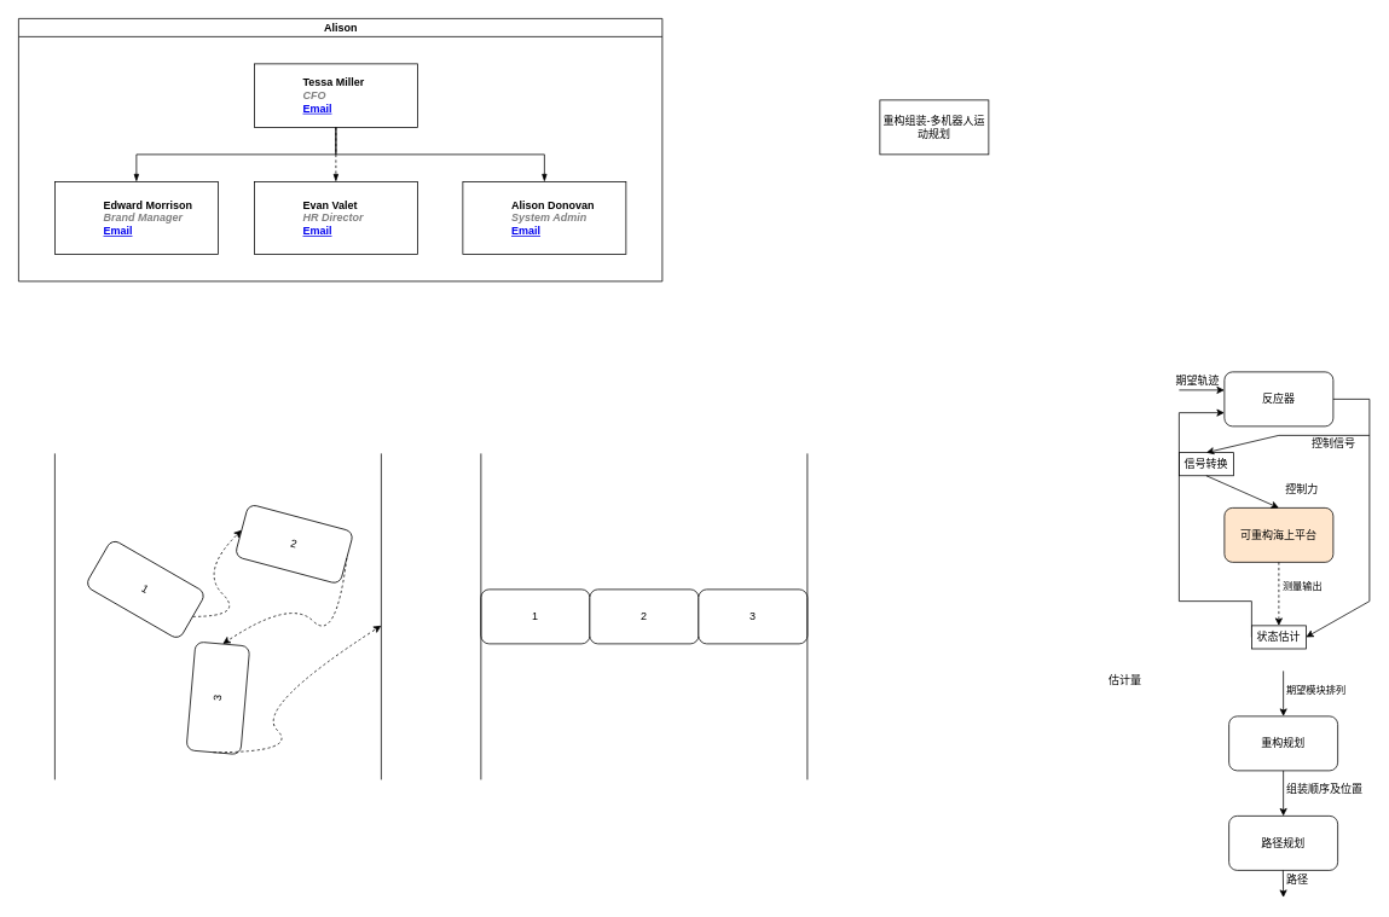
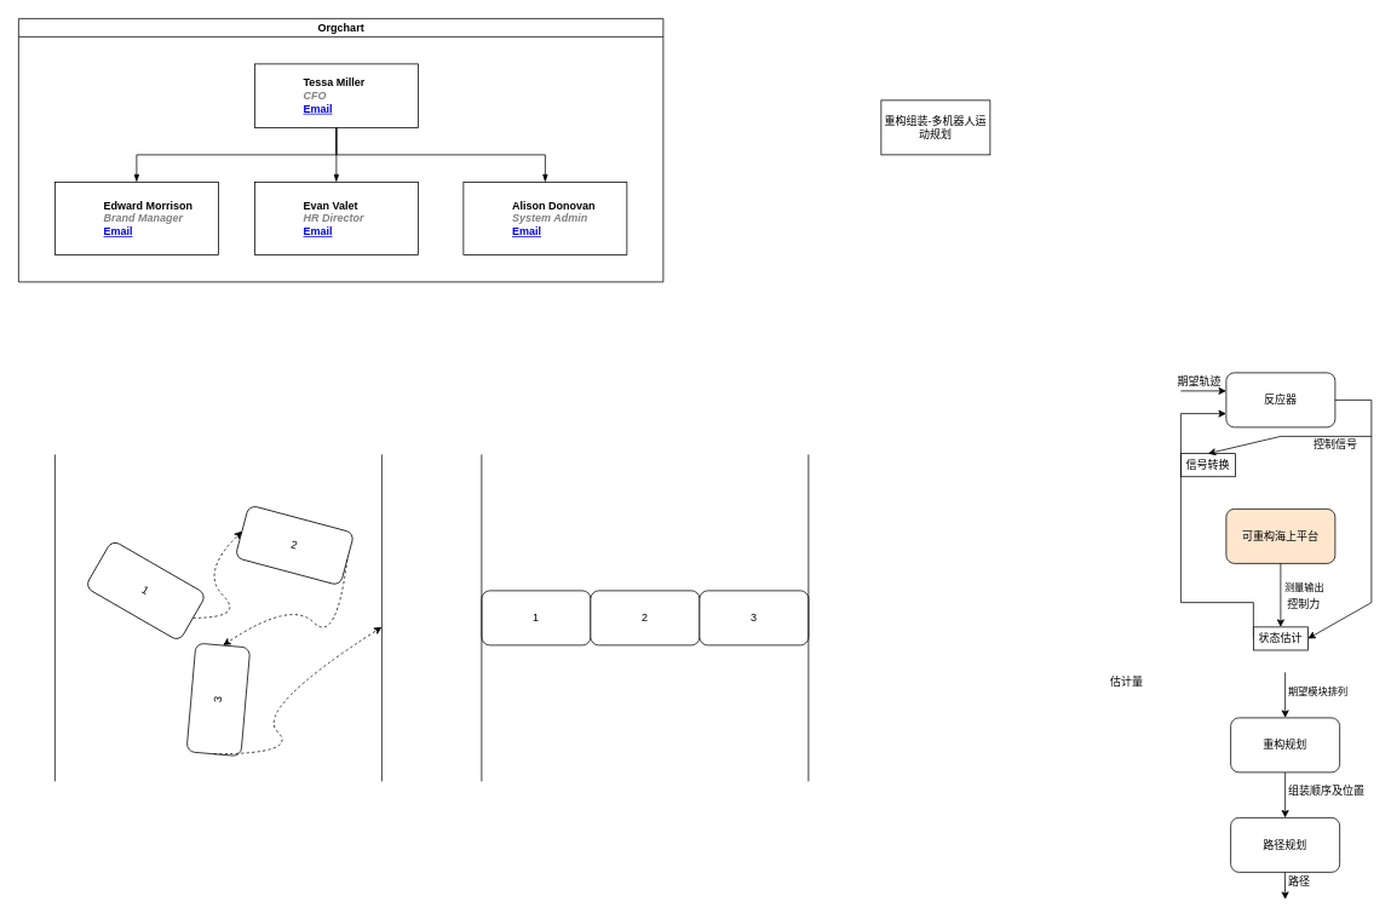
  <mxCell id="0" />
  <mxCell id="1" parent="0" />
- <mxCell id="2" value="Alison" style="swimlane;html=1;startSize=20;horizontal=1;containerType=tree;glass=0;" parent="1" vertex="1"><mxGeometry x="20" y="20" width="710" height="290" as="geometry" /></mxCell>
+ <mxCell id="2" value="Orgchart" style="swimlane;html=1;startSize=20;horizontal=1;containerType=tree;glass=0;" parent="1" vertex="1"><mxGeometry x="20" y="20" width="710" height="290" as="geometry" /></mxCell>
  <mxCell id="3" value="Tessa Miller&lt;br&gt;&lt;i style=&quot;color: gray&quot;&gt;CFO&lt;/i&gt;&lt;br&gt;&lt;a href=&quot;mailto:me@example.com&quot;&gt;Email&lt;/a&gt;" style="label;image=https://cdn3.iconfinder.com/data/icons/user-avatars-1/512/users-3-128.png;whiteSpace=wrap;html=1;rounded=0;glass=0;treeMoving=1;treeFolding=1;" parent="2" vertex="1"><mxGeometry x="260" y="50" width="180" height="70" as="geometry" /></mxCell>
  <mxCell id="4" value="" style="endArrow=blockThin;endFill=1;fontSize=11;edgeStyle=elbowEdgeStyle;elbow=vertical;rounded=0;" parent="2" source="3" target="5" edge="1"><mxGeometry relative="1" as="geometry" /></mxCell>
  <mxCell id="5" value="Edward Morrison&lt;br&gt;&lt;i style=&quot;color: gray&quot;&gt;Brand Manager&lt;/i&gt;&lt;br&gt;&lt;a href=&quot;mailto:me@example.com&quot;&gt;Email&lt;/a&gt;" style="label;image=https://cdn3.iconfinder.com/data/icons/user-avatars-1/512/users-10-3-128.png;whiteSpace=wrap;html=1;rounded=0;glass=0;treeFolding=1;treeMoving=1;" parent="2" vertex="1"><mxGeometry x="40" y="180" width="180" height="80" as="geometry" /></mxCell>
- <mxCell id="6" value="" style="endArrow=blockThin;endFill=1;fontSize=11;edgeStyle=elbowEdgeStyle;elbow=vertical;rounded=0;dashed=1;" parent="2" source="3" target="7" edge="1"><mxGeometry relative="1" as="geometry" /></mxCell>
+ <mxCell id="6" value="" style="endArrow=blockThin;endFill=1;fontSize=11;edgeStyle=elbowEdgeStyle;elbow=vertical;rounded=0;" parent="2" source="3" target="7" edge="1"><mxGeometry relative="1" as="geometry" /></mxCell>
  <mxCell id="7" value="Evan Valet&lt;br&gt;&lt;i style=&quot;color: gray&quot;&gt;HR Director&lt;/i&gt;&lt;br&gt;&lt;a href=&quot;mailto:me@example.com&quot;&gt;Email&lt;/a&gt;" style="label;image=https://cdn3.iconfinder.com/data/icons/user-avatars-1/512/users-9-2-128.png;whiteSpace=wrap;html=1;rounded=0;glass=0;treeFolding=1;treeMoving=1;" parent="2" vertex="1"><mxGeometry x="260" y="180" width="180" height="80" as="geometry" /></mxCell>
  <mxCell id="8" value="" style="endArrow=blockThin;endFill=1;fontSize=11;edgeStyle=elbowEdgeStyle;elbow=vertical;rounded=0;" parent="2" source="3" target="9" edge="1"><mxGeometry relative="1" as="geometry" /></mxCell>
  <mxCell id="9" value="Alison Donovan&lt;br&gt;&lt;i style=&quot;color: gray&quot;&gt;System Admin&lt;/i&gt;&lt;br&gt;&lt;a href=&quot;mailto:me@example.com&quot;&gt;Email&lt;/a&gt;" style="label;image=https://cdn3.iconfinder.com/data/icons/user-avatars-1/512/users-2-128.png;whiteSpace=wrap;html=1;rounded=0;glass=0;" parent="2" vertex="1"><mxGeometry x="490" y="180" width="180" height="80" as="geometry" /></mxCell>
  <mxCell id="10" value="1" style="rounded=1;whiteSpace=wrap;html=1;rotation=30;" parent="1" vertex="1"><mxGeometry x="100" y="620" width="120" height="60" as="geometry" /></mxCell>
  <mxCell id="11" value="2" style="rounded=1;whiteSpace=wrap;html=1;rotation=15;" parent="1" vertex="1"><mxGeometry x="264" y="570" width="120" height="60" as="geometry" /></mxCell>
  <mxCell id="12" value="3" style="rounded=1;whiteSpace=wrap;html=1;rotation=-85;" parent="1" vertex="1"><mxGeometry x="180" y="740" width="120" height="60" as="geometry" /></mxCell>
  <mxCell id="13" value="" style="endArrow=none;html=1;" parent="1" edge="1"><mxGeometry width="50" height="50" relative="1" as="geometry"><mxPoint x="60" y="860" as="sourcePoint" /><mxPoint x="60" y="500" as="targetPoint" /></mxGeometry></mxCell>
  <mxCell id="14" value="" style="endArrow=none;html=1;" parent="1" edge="1"><mxGeometry width="50" height="50" relative="1" as="geometry"><mxPoint x="420" y="860" as="sourcePoint" /><mxPoint x="420" y="500" as="targetPoint" /></mxGeometry></mxCell>
  <mxCell id="15" value="1" style="rounded=1;whiteSpace=wrap;html=1;" parent="1" vertex="1"><mxGeometry x="530" y="650" width="120" height="60" as="geometry" /></mxCell>
  <mxCell id="16" value="2" style="rounded=1;whiteSpace=wrap;html=1;" parent="1" vertex="1"><mxGeometry x="650" y="650" width="120" height="60" as="geometry" /></mxCell>
  <mxCell id="17" value="3" style="rounded=1;whiteSpace=wrap;html=1;" parent="1" vertex="1"><mxGeometry x="770" y="650" width="120" height="60" as="geometry" /></mxCell>
  <mxCell id="18" value="" style="endArrow=none;html=1;" parent="1" edge="1"><mxGeometry width="50" height="50" relative="1" as="geometry"><mxPoint x="530" y="860" as="sourcePoint" /><mxPoint x="530" y="500" as="targetPoint" /></mxGeometry></mxCell>
  <mxCell id="19" value="" style="endArrow=none;html=1;" parent="1" edge="1"><mxGeometry width="50" height="50" relative="1" as="geometry"><mxPoint x="890" y="860" as="sourcePoint" /><mxPoint x="890" y="500" as="targetPoint" /></mxGeometry></mxCell>
  <mxCell id="20" value="" style="curved=1;endArrow=classic;html=1;entryX=0;entryY=0.5;entryDx=0;entryDy=0;exitX=1;exitY=0.5;exitDx=0;exitDy=0;dashed=1;" parent="1" source="10" target="11" edge="1"><mxGeometry width="50" height="50" relative="1" as="geometry"><mxPoint x="220" y="680" as="sourcePoint" /><mxPoint x="270" y="630" as="targetPoint" /><Array as="points"><mxPoint x="270" y="680" /><mxPoint x="220" y="630" /></Array></mxGeometry></mxCell>
  <mxCell id="21" value="" style="curved=1;endArrow=classic;html=1;dashed=1;exitX=1;exitY=0.5;exitDx=0;exitDy=0;entryX=1;entryY=0.5;entryDx=0;entryDy=0;" parent="1" source="11" target="12" edge="1"><mxGeometry width="50" height="50" relative="1" as="geometry"><mxPoint x="320" y="710" as="sourcePoint" /><mxPoint x="370" y="660" as="targetPoint" /><Array as="points"><mxPoint x="370" y="710" /><mxPoint x="320" y="660" /></Array></mxGeometry></mxCell>
  <mxCell id="22" value="" style="curved=1;endArrow=classic;html=1;dashed=1;exitX=0;exitY=0.5;exitDx=0;exitDy=0;" parent="1" source="12" edge="1"><mxGeometry width="50" height="50" relative="1" as="geometry"><mxPoint x="280" y="830" as="sourcePoint" /><mxPoint x="420" y="690" as="targetPoint" /><Array as="points"><mxPoint x="330" y="830" /><mxPoint x="280" y="780" /></Array></mxGeometry></mxCell>
  <mxCell id="23" value="重构组装-多机器人运动规划" style="rounded=0;whiteSpace=wrap;html=1;" parent="1" vertex="1"><mxGeometry x="970" y="110" width="120" height="60" as="geometry" /></mxCell>
  <mxCell id="24" value="反应器" style="rounded=1;whiteSpace=wrap;html=1;" vertex="1" parent="1"><mxGeometry x="1350" y="410" width="120" height="60" as="geometry" /></mxCell>
  <mxCell id="25" value="可重构海上平台" style="rounded=1;whiteSpace=wrap;html=1;fillColor=#ffe6cc;" vertex="1" parent="1"><mxGeometry x="1350" y="560" width="120" height="60" as="geometry" /></mxCell>
  <mxCell id="26" value="信号转换" style="rounded=0;whiteSpace=wrap;html=1;" vertex="1" parent="1"><mxGeometry x="1300" y="499" width="60" height="25.5" as="geometry" /></mxCell>
  <mxCell id="27" style="edgeStyle=orthogonalEdgeStyle;rounded=0;orthogonalLoop=1;jettySize=auto;html=1;exitX=0;exitY=0.5;exitDx=0;exitDy=0;entryX=0;entryY=0.75;entryDx=0;entryDy=0;" edge="1" parent="1" source="28" target="24"><mxGeometry relative="1" as="geometry"><Array as="points"><mxPoint x="1300" y="663" /><mxPoint x="1300" y="455" /></Array></mxGeometry></mxCell>
  <mxCell id="28" value="状态估计" style="rounded=0;whiteSpace=wrap;html=1;" vertex="1" parent="1"><mxGeometry x="1380" y="690" width="60" height="25.5" as="geometry" /></mxCell>
  <mxCell id="29" value="" style="endArrow=classic;html=1;" edge="1" parent="1"><mxGeometry width="50" height="50" relative="1" as="geometry"><mxPoint x="1300" y="430" as="sourcePoint" /><mxPoint x="1350" y="430" as="targetPoint" /></mxGeometry></mxCell>
  <mxCell id="30" value="" style="endArrow=classic;html=1;entryX=1;entryY=0.5;entryDx=0;entryDy=0;exitX=1;exitY=0.5;exitDx=0;exitDy=0;rounded=0;" edge="1" parent="1" source="24" target="28"><mxGeometry width="50" height="50" relative="1" as="geometry"><mxPoint x="1520" y="663" as="sourcePoint" /><mxPoint x="1510" y="660" as="targetPoint" /><Array as="points"><mxPoint x="1510" y="440" /><mxPoint x="1510" y="663" /></Array></mxGeometry></mxCell>
  <mxCell id="31" value="" style="endArrow=classic;html=1;entryX=0.5;entryY=0;entryDx=0;entryDy=0;rounded=0;" edge="1" parent="1" target="26"><mxGeometry width="50" height="50" relative="1" as="geometry"><mxPoint x="1510" y="480" as="sourcePoint" /><mxPoint x="1490" y="500" as="targetPoint" /><Array as="points"><mxPoint x="1410" y="480" /></Array></mxGeometry></mxCell>
- <mxCell id="32" value="" style="endArrow=classic;html=1;exitX=0.5;exitY=1;exitDx=0;exitDy=0;entryX=0.5;entryY=0;entryDx=0;entryDy=0;" edge="1" parent="1" source="26" target="25"><mxGeometry width="50" height="50" relative="1" as="geometry"><mxPoint x="1410" y="600" as="sourcePoint" /><mxPoint x="1460" y="550" as="targetPoint" /></mxGeometry></mxCell>
- <mxCell id="33" value="" style="endArrow=classic;html=1;exitX=0.5;exitY=1;exitDx=0;exitDy=0;entryX=0.5;entryY=0;entryDx=0;entryDy=0;dashed=1;" edge="1" parent="1" source="25" target="28"><mxGeometry width="50" height="50" relative="1" as="geometry"><mxPoint x="1410" y="600" as="sourcePoint" /><mxPoint x="1460" y="550" as="targetPoint" /></mxGeometry></mxCell>
+ <mxCell id="33" value="" style="endArrow=classic;html=1;exitX=0.5;exitY=1;exitDx=0;exitDy=0;entryX=0.5;entryY=0;entryDx=0;entryDy=0;" edge="1" parent="1" source="25" target="28"><mxGeometry width="50" height="50" relative="1" as="geometry"><mxPoint x="1410" y="600" as="sourcePoint" /><mxPoint x="1460" y="550" as="targetPoint" /></mxGeometry></mxCell>
  <mxCell id="34" value="测量输出" style="edgeLabel;html=1;align=center;verticalAlign=middle;resizable=0;points=[];" vertex="1" connectable="0" parent="33"><mxGeometry x="-0.296" y="1" relative="1" as="geometry"><mxPoint x="24" as="offset" /></mxGeometry></mxCell>
  <mxCell id="35" value="期望轨迹" style="text;html=1;align=center;verticalAlign=middle;resizable=0;points=[];autosize=1;" vertex="1" parent="1"><mxGeometry x="1290" y="410" width="60" height="20" as="geometry" /></mxCell>
  <mxCell id="36" value="控制信号" style="text;html=1;align=center;verticalAlign=middle;resizable=0;points=[];autosize=1;" vertex="1" parent="1"><mxGeometry x="1440" y="479" width="60" height="20" as="geometry" /></mxCell>
- <mxCell id="37" value="控制力" style="text;html=1;align=center;verticalAlign=middle;resizable=0;points=[];autosize=1;" vertex="1" parent="1"><mxGeometry x="1410" y="530" width="50" height="20" as="geometry" /></mxCell>
+ <mxCell id="37" value="控制力" style="text;html=1;align=center;verticalAlign=middle;resizable=0;points=[];autosize=1;" vertex="1" parent="1"><mxGeometry x="1410" y="655" width="50" height="20" as="geometry" /></mxCell>
  <mxCell id="38" value="估计量" style="text;html=1;align=center;verticalAlign=middle;resizable=0;points=[];autosize=1;" vertex="1" parent="1"><mxGeometry x="1215" y="740" width="50" height="20" as="geometry" /></mxCell>
  <mxCell id="39" style="edgeStyle=orthogonalEdgeStyle;rounded=0;orthogonalLoop=1;jettySize=auto;html=1;exitX=0.5;exitY=1;exitDx=0;exitDy=0;entryX=0.5;entryY=0;entryDx=0;entryDy=0;" edge="1" parent="1" source="40" target="41"><mxGeometry relative="1" as="geometry" /></mxCell>
  <mxCell id="40" value="重构规划" style="rounded=1;whiteSpace=wrap;html=1;" vertex="1" parent="1"><mxGeometry x="1355" y="790" width="120" height="60" as="geometry" /></mxCell>
  <mxCell id="41" value="路径规划" style="rounded=1;whiteSpace=wrap;html=1;" vertex="1" parent="1"><mxGeometry x="1355" y="900" width="120" height="60" as="geometry" /></mxCell>
  <mxCell id="42" value="" style="endArrow=classic;html=1;entryX=0.5;entryY=0;entryDx=0;entryDy=0;" edge="1" parent="1" target="40"><mxGeometry width="50" height="50" relative="1" as="geometry"><mxPoint x="1415" y="740" as="sourcePoint" /><mxPoint x="1440" y="690" as="targetPoint" /></mxGeometry></mxCell>
  <mxCell id="43" value="期望模块排列" style="edgeLabel;html=1;align=center;verticalAlign=middle;resizable=0;points=[];" vertex="1" connectable="0" parent="42"><mxGeometry x="0.388" relative="1" as="geometry"><mxPoint x="35" y="-14.48" as="offset" /></mxGeometry></mxCell>
  <mxCell id="44" value="" style="endArrow=classic;html=1;" edge="1" parent="1"><mxGeometry width="50" height="50" relative="1" as="geometry"><mxPoint x="1414.66" y="960" as="sourcePoint" /><mxPoint x="1415" y="990" as="targetPoint" /></mxGeometry></mxCell>
  <mxCell id="45" value="路径" style="text;html=1;align=center;verticalAlign=middle;resizable=0;points=[];autosize=1;" vertex="1" parent="1"><mxGeometry x="1410" y="960" width="40" height="20" as="geometry" /></mxCell>
  <mxCell id="46" value="组装顺序及位置" style="text;html=1;align=center;verticalAlign=middle;resizable=0;points=[];autosize=1;" vertex="1" parent="1"><mxGeometry x="1410" y="860" width="100" height="20" as="geometry" /></mxCell>
